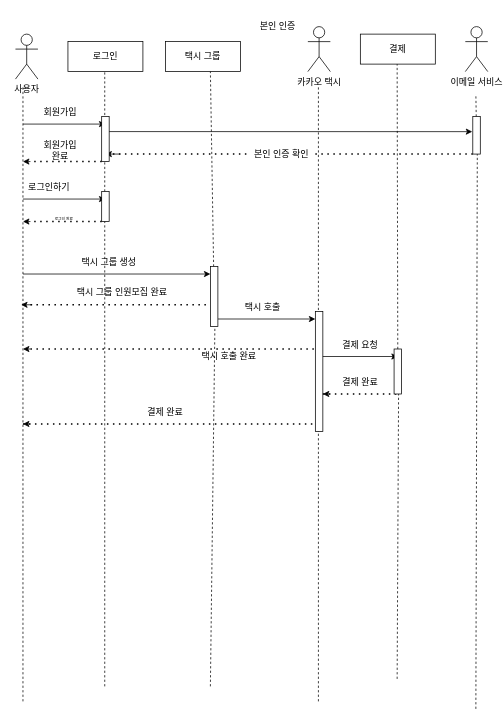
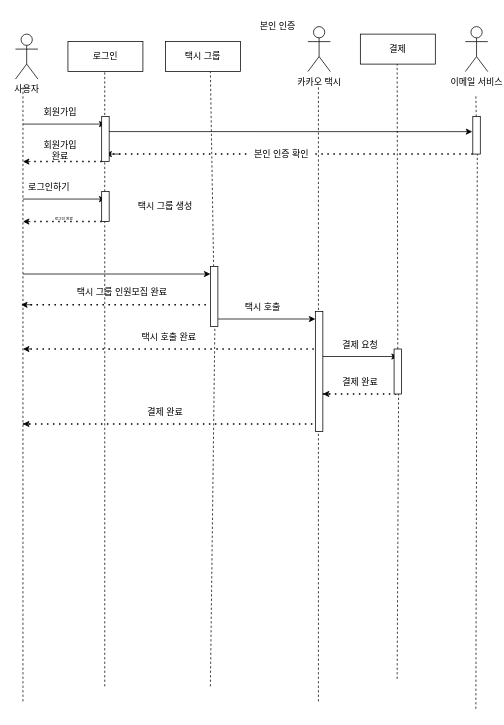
  <mxCell id="0" />
  <mxCell id="1" parent="0" />
  <mxCell id="2" value="사용자&lt;br&gt;" style="shape=umlActor;verticalLabelPosition=bottom;verticalAlign=top;html=1;outlineConnect=0;" vertex="1" parent="1"><mxGeometry x="20" y="45" width="30" height="60" as="geometry" /></mxCell>
  <mxCell id="3" value="로그인" style="rounded=0;whiteSpace=wrap;html=1;" vertex="1" parent="1"><mxGeometry x="90" y="55" width="100" height="40" as="geometry" /></mxCell>
  <mxCell id="4" value="택시 그룹" style="rounded=0;whiteSpace=wrap;html=1;" vertex="1" parent="1"><mxGeometry x="220" y="55" width="100" height="40" as="geometry" /></mxCell>
  <mxCell id="5" value="결제" style="rounded=0;whiteSpace=wrap;html=1;" vertex="1" parent="1"><mxGeometry x="480" y="45" width="100" height="40" as="geometry" /></mxCell>
  <mxCell id="6" value="카카오 택시" style="shape=umlActor;verticalLabelPosition=bottom;verticalAlign=top;html=1;outlineConnect=0;" vertex="1" parent="1"><mxGeometry x="410" y="35" width="30" height="60" as="geometry" /></mxCell>
  <mxCell id="7" value="이메일 서비스" style="shape=umlActor;verticalLabelPosition=bottom;verticalAlign=top;html=1;outlineConnect=0;" vertex="1" parent="1"><mxGeometry x="620" y="35" width="30" height="60" as="geometry" /></mxCell>
  <mxCell id="8" value="" style="endArrow=none;dashed=1;html=1;rounded=0;entryX=0.6;entryY=1;entryDx=0;entryDy=0;entryPerimeter=0;" edge="1" parent="1" source="56"><mxGeometry width="50" height="50" relative="1" as="geometry"><mxPoint x="529.09" y="905" as="sourcePoint" /><mxPoint x="529.09" y="85" as="targetPoint" /></mxGeometry></mxCell>
  <mxCell id="9" value="" style="endArrow=none;dashed=1;html=1;rounded=0;entryX=0.6;entryY=1;entryDx=0;entryDy=0;entryPerimeter=0;" edge="1" parent="1"><mxGeometry width="50" height="50" relative="1" as="geometry"><mxPoint x="424.09" y="935" as="sourcePoint" /><mxPoint x="424.09" y="115" as="targetPoint" /></mxGeometry></mxCell>
  <mxCell id="10" value="" style="endArrow=none;dashed=1;html=1;rounded=0;entryX=0.6;entryY=1;entryDx=0;entryDy=0;entryPerimeter=0;" edge="1" parent="1" source="24"><mxGeometry width="50" height="50" relative="1" as="geometry"><mxPoint x="634.09" y="945" as="sourcePoint" /><mxPoint x="634.09" y="125" as="targetPoint" /></mxGeometry></mxCell>
  <mxCell id="11" value="" style="endArrow=none;dashed=1;html=1;rounded=0;entryX=0.6;entryY=1;entryDx=0;entryDy=0;entryPerimeter=0;" edge="1" parent="1" source="45"><mxGeometry width="50" height="50" relative="1" as="geometry"><mxPoint x="280" y="915" as="sourcePoint" /><mxPoint x="280" y="95" as="targetPoint" /></mxGeometry></mxCell>
  <mxCell id="12" value="" style="endArrow=none;dashed=1;html=1;rounded=0;entryX=0.6;entryY=1;entryDx=0;entryDy=0;entryPerimeter=0;" edge="1" parent="1"><mxGeometry width="50" height="50" relative="1" as="geometry"><mxPoint x="139.09" y="915" as="sourcePoint" /><mxPoint x="139.09" y="95" as="targetPoint" /></mxGeometry></mxCell>
  <mxCell id="13" value="" style="endArrow=none;dashed=1;html=1;rounded=0;entryX=0.6;entryY=1;entryDx=0;entryDy=0;entryPerimeter=0;" edge="1" parent="1"><mxGeometry width="50" height="50" relative="1" as="geometry"><mxPoint x="30" y="935" as="sourcePoint" /><mxPoint x="30" y="115" as="targetPoint" /></mxGeometry></mxCell>
  <mxCell id="14" value="" style="endArrow=classic;html=1;rounded=0;" edge="1" parent="1"><mxGeometry width="50" height="50" relative="1" as="geometry"><mxPoint x="30" y="165" as="sourcePoint" /><mxPoint x="140" y="165" as="targetPoint" /></mxGeometry></mxCell>
  <mxCell id="15" value="회원가입" style="text;html=1;strokeColor=none;fillColor=none;align=center;verticalAlign=middle;whiteSpace=wrap;rounded=0;" vertex="1" parent="1"><mxGeometry x="50" y="135" width="60" height="30" as="geometry" /></mxCell>
  <mxCell id="16" value="" style="endArrow=classic;html=1;rounded=0;entryX=-0.072;entryY=0.402;entryDx=0;entryDy=0;entryPerimeter=0;" edge="1" parent="1" target="24"><mxGeometry width="50" height="50" relative="1" as="geometry"><mxPoint x="140" y="175" as="sourcePoint" /><mxPoint x="720" y="175" as="targetPoint" /></mxGeometry></mxCell>
  <mxCell id="17" value="본인 인증" style="text;html=1;strokeColor=none;fillColor=none;align=center;verticalAlign=middle;whiteSpace=wrap;rounded=0;" vertex="1" parent="1"><mxGeometry x="340" y="20" width="60" height="30" as="geometry" /></mxCell>
  <mxCell id="18" value="" style="endArrow=none;dashed=1;html=1;dashPattern=1 3;strokeWidth=2;rounded=0;entryX=0;entryY=1;entryDx=0;entryDy=0;" edge="1" parent="1" source="21" target="24"><mxGeometry width="50" height="50" relative="1" as="geometry"><mxPoint x="150" y="205" as="sourcePoint" /><mxPoint x="730" y="205" as="targetPoint" /></mxGeometry></mxCell>
  <mxCell id="19" value="" style="endArrow=classic;html=1;rounded=0;" edge="1" parent="1"><mxGeometry width="50" height="50" relative="1" as="geometry"><mxPoint x="160" y="205" as="sourcePoint" /><mxPoint x="140" y="205" as="targetPoint" /></mxGeometry></mxCell>
  <mxCell id="20" value="" style="endArrow=none;dashed=1;html=1;dashPattern=1 3;strokeWidth=2;rounded=0;" edge="1" parent="1" target="21"><mxGeometry width="50" height="50" relative="1" as="geometry"><mxPoint x="150" y="205" as="sourcePoint" /><mxPoint x="730" y="205" as="targetPoint" /></mxGeometry></mxCell>
  <mxCell id="21" value="본인 인증 확인" style="text;html=1;strokeColor=none;fillColor=none;align=center;verticalAlign=middle;whiteSpace=wrap;rounded=0;" vertex="1" parent="1"><mxGeometry x="330" y="195" width="90" height="20" as="geometry" /></mxCell>
  <mxCell id="22" value="" style="rounded=0;whiteSpace=wrap;html=1;" vertex="1" parent="1"><mxGeometry x="135" y="155" width="10" height="60" as="geometry" /></mxCell>
  <mxCell id="23" value="" style="endArrow=none;dashed=1;html=1;rounded=0;entryX=0.6;entryY=1;entryDx=0;entryDy=0;entryPerimeter=0;" edge="1" parent="1" target="24"><mxGeometry width="50" height="50" relative="1" as="geometry"><mxPoint x="634.09" y="945" as="sourcePoint" /><mxPoint x="634.09" y="125" as="targetPoint" /></mxGeometry></mxCell>
  <mxCell id="24" value="" style="rounded=0;whiteSpace=wrap;html=1;" vertex="1" parent="1"><mxGeometry x="630" y="155" width="10" height="50" as="geometry" /></mxCell>
  <mxCell id="25" value="" style="endArrow=none;dashed=1;html=1;dashPattern=1 3;strokeWidth=2;rounded=0;" edge="1" parent="1"><mxGeometry width="50" height="50" relative="1" as="geometry"><mxPoint x="45" y="215" as="sourcePoint" /><mxPoint x="135" y="215" as="targetPoint" /></mxGeometry></mxCell>
  <mxCell id="26" value="" style="endArrow=classic;html=1;rounded=0;" edge="1" parent="1"><mxGeometry width="50" height="50" relative="1" as="geometry"><mxPoint x="40" y="215" as="sourcePoint" /><mxPoint x="30" y="215" as="targetPoint" /></mxGeometry></mxCell>
  <mxCell id="27" value="회원가입 완료" style="text;html=1;strokeColor=none;fillColor=none;align=center;verticalAlign=middle;whiteSpace=wrap;rounded=0;" vertex="1" parent="1"><mxGeometry x="50" y="185" width="60" height="30" as="geometry" /></mxCell>
  <mxCell id="28" value="" style="endArrow=classic;html=1;rounded=0;" edge="1" parent="1"><mxGeometry width="50" height="50" relative="1" as="geometry"><mxPoint x="30" y="265" as="sourcePoint" /><mxPoint x="140" y="265" as="targetPoint" /></mxGeometry></mxCell>
  <mxCell id="29" value="로그인하기" style="text;html=1;strokeColor=none;fillColor=none;align=center;verticalAlign=middle;whiteSpace=wrap;rounded=0;" vertex="1" parent="1"><mxGeometry x="30" y="235" width="70" height="30" as="geometry" /></mxCell>
  <mxCell id="30" value="" style="rounded=0;whiteSpace=wrap;html=1;" vertex="1" parent="1"><mxGeometry x="135" y="255" width="10" height="40" as="geometry" /></mxCell>
  <mxCell id="31" value="" style="endArrow=none;dashed=1;html=1;dashPattern=1 3;strokeWidth=2;rounded=0;" edge="1" parent="1"><mxGeometry width="50" height="50" relative="1" as="geometry"><mxPoint x="45" y="295" as="sourcePoint" /><mxPoint x="135" y="295" as="targetPoint" /></mxGeometry></mxCell>
  <mxCell id="32" value="" style="endArrow=classic;html=1;rounded=0;" edge="1" parent="1"><mxGeometry width="50" height="50" relative="1" as="geometry"><mxPoint x="40" y="295" as="sourcePoint" /><mxPoint x="30" y="295" as="targetPoint" /></mxGeometry></mxCell>
  <mxCell id="33" value="로그인 완료" style="text;html=1;strokeColor=none;fillColor=none;align=center;verticalAlign=middle;whiteSpace=wrap;rounded=0;fontSize=5;" vertex="1" parent="1"><mxGeometry x="55" y="275" width="60" height="30" as="geometry" /></mxCell>
  <mxCell id="34" value="" style="endArrow=classic;html=1;rounded=0;" edge="1" parent="1"><mxGeometry width="50" height="50" relative="1" as="geometry"><mxPoint x="30" y="365" as="sourcePoint" /><mxPoint x="280" y="365" as="targetPoint" /></mxGeometry></mxCell>
- <mxCell id="35" value="택시 그룹 생성" style="text;html=1;strokeColor=none;fillColor=none;align=center;verticalAlign=middle;whiteSpace=wrap;rounded=0;" vertex="1" parent="1"><mxGeometry x="100" y="335" width="90" height="30" as="geometry" /></mxCell>
+ <mxCell id="35" value="택시 그룹 생성" style="text;html=1;strokeColor=none;fillColor=none;align=center;verticalAlign=middle;whiteSpace=wrap;rounded=0;" vertex="1" parent="1"><mxGeometry x="175" y="260" width="90" height="30" as="geometry" /></mxCell>
  <mxCell id="36" value="" style="endArrow=none;dashed=1;html=1;dashPattern=1 3;strokeWidth=2;rounded=0;" edge="1" parent="1"><mxGeometry width="50" height="50" relative="1" as="geometry"><mxPoint x="40" y="406" as="sourcePoint" /><mxPoint x="280" y="406" as="targetPoint" /></mxGeometry></mxCell>
  <mxCell id="37" value="" style="endArrow=classic;html=1;rounded=0;" edge="1" parent="1"><mxGeometry width="50" height="50" relative="1" as="geometry"><mxPoint x="42.5" y="406" as="sourcePoint" /><mxPoint x="27.5" y="406" as="targetPoint" /></mxGeometry></mxCell>
  <mxCell id="38" value="택시 그룹 인원모집 완료" style="text;html=1;strokeColor=none;fillColor=none;align=center;verticalAlign=middle;whiteSpace=wrap;rounded=0;" vertex="1" parent="1"><mxGeometry x="85" y="375" width="155" height="30" as="geometry" /></mxCell>
  <mxCell id="39" value="" style="endArrow=classic;html=1;rounded=0;" edge="1" parent="1"><mxGeometry width="50" height="50" relative="1" as="geometry"><mxPoint x="290" y="425" as="sourcePoint" /><mxPoint x="420" y="425" as="targetPoint" /></mxGeometry></mxCell>
  <mxCell id="40" value="택시 호출" style="text;html=1;strokeColor=none;fillColor=none;align=center;verticalAlign=middle;whiteSpace=wrap;rounded=0;" vertex="1" parent="1"><mxGeometry x="320" y="395" width="60" height="30" as="geometry" /></mxCell>
  <mxCell id="41" value="" style="endArrow=none;dashed=1;html=1;dashPattern=1 3;strokeWidth=2;rounded=0;" edge="1" parent="1"><mxGeometry width="50" height="50" relative="1" as="geometry"><mxPoint x="40" y="465" as="sourcePoint" /><mxPoint x="430" y="465" as="targetPoint" /></mxGeometry></mxCell>
  <mxCell id="42" value="" style="endArrow=classic;html=1;rounded=0;" edge="1" parent="1"><mxGeometry width="50" height="50" relative="1" as="geometry"><mxPoint x="40" y="465" as="sourcePoint" /><mxPoint x="30" y="465" as="targetPoint" /></mxGeometry></mxCell>
- <mxCell id="43" value="택시 호출 완료" style="text;html=1;strokeColor=none;fillColor=none;align=center;verticalAlign=middle;whiteSpace=wrap;rounded=0;" vertex="1" parent="1"><mxGeometry x="260" y="460" width="90" height="30" as="geometry" /></mxCell>
+ <mxCell id="43" value="택시 호출 완료" style="text;html=1;strokeColor=none;fillColor=none;align=center;verticalAlign=middle;whiteSpace=wrap;rounded=0;" vertex="1" parent="1"><mxGeometry x="180" y="435" width="90" height="30" as="geometry" /></mxCell>
  <mxCell id="44" value="" style="endArrow=none;dashed=1;html=1;rounded=0;entryX=0.6;entryY=1;entryDx=0;entryDy=0;entryPerimeter=0;" edge="1" parent="1" target="45"><mxGeometry width="50" height="50" relative="1" as="geometry"><mxPoint x="280" y="915" as="sourcePoint" /><mxPoint x="280" y="95" as="targetPoint" /></mxGeometry></mxCell>
  <mxCell id="45" value="" style="rounded=0;whiteSpace=wrap;html=1;" vertex="1" parent="1"><mxGeometry x="280" y="355" width="10" height="80" as="geometry" /></mxCell>
  <mxCell id="46" value="" style="rounded=0;whiteSpace=wrap;html=1;" vertex="1" parent="1"><mxGeometry x="420" y="415" width="10" height="160" as="geometry" /></mxCell>
  <mxCell id="47" value="" style="endArrow=classic;html=1;rounded=0;" edge="1" parent="1"><mxGeometry width="50" height="50" relative="1" as="geometry"><mxPoint x="430" y="475" as="sourcePoint" /><mxPoint x="530" y="475" as="targetPoint" /></mxGeometry></mxCell>
  <mxCell id="48" value="결제 요청" style="text;html=1;strokeColor=none;fillColor=none;align=center;verticalAlign=middle;whiteSpace=wrap;rounded=0;" vertex="1" parent="1"><mxGeometry x="450" y="445" width="60" height="30" as="geometry" /></mxCell>
  <mxCell id="49" value="" style="endArrow=none;dashed=1;html=1;dashPattern=1 3;strokeWidth=2;rounded=0;" edge="1" parent="1"><mxGeometry width="50" height="50" relative="1" as="geometry"><mxPoint x="430" y="525" as="sourcePoint" /><mxPoint x="530" y="525" as="targetPoint" /></mxGeometry></mxCell>
  <mxCell id="50" value="" style="endArrow=classic;html=1;rounded=0;" edge="1" parent="1"><mxGeometry width="50" height="50" relative="1" as="geometry"><mxPoint x="440" y="525" as="sourcePoint" /><mxPoint x="430" y="525" as="targetPoint" /></mxGeometry></mxCell>
  <mxCell id="51" value="결제 완료" style="text;html=1;strokeColor=none;fillColor=none;align=center;verticalAlign=middle;whiteSpace=wrap;rounded=0;" vertex="1" parent="1"><mxGeometry x="450" y="495" width="60" height="30" as="geometry" /></mxCell>
  <mxCell id="52" value="" style="endArrow=none;dashed=1;html=1;dashPattern=1 3;strokeWidth=2;rounded=0;" edge="1" parent="1"><mxGeometry width="50" height="50" relative="1" as="geometry"><mxPoint x="30" y="565" as="sourcePoint" /><mxPoint x="420" y="565" as="targetPoint" /></mxGeometry></mxCell>
  <mxCell id="53" value="" style="endArrow=classic;html=1;rounded=0;" edge="1" parent="1"><mxGeometry width="50" height="50" relative="1" as="geometry"><mxPoint x="40" y="565" as="sourcePoint" /><mxPoint x="30" y="565" as="targetPoint" /></mxGeometry></mxCell>
  <mxCell id="54" value="결제 완료" style="text;html=1;strokeColor=none;fillColor=none;align=center;verticalAlign=middle;whiteSpace=wrap;rounded=0;" vertex="1" parent="1"><mxGeometry x="190" y="535" width="60" height="30" as="geometry" /></mxCell>
  <mxCell id="55" value="" style="endArrow=none;dashed=1;html=1;rounded=0;entryX=0.6;entryY=1;entryDx=0;entryDy=0;entryPerimeter=0;" edge="1" parent="1" target="56"><mxGeometry width="50" height="50" relative="1" as="geometry"><mxPoint x="529.09" y="905" as="sourcePoint" /><mxPoint x="529.09" y="85" as="targetPoint" /></mxGeometry></mxCell>
  <mxCell id="56" value="" style="rounded=0;whiteSpace=wrap;html=1;" vertex="1" parent="1"><mxGeometry x="525" y="465" width="10" height="60" as="geometry" /></mxCell>
